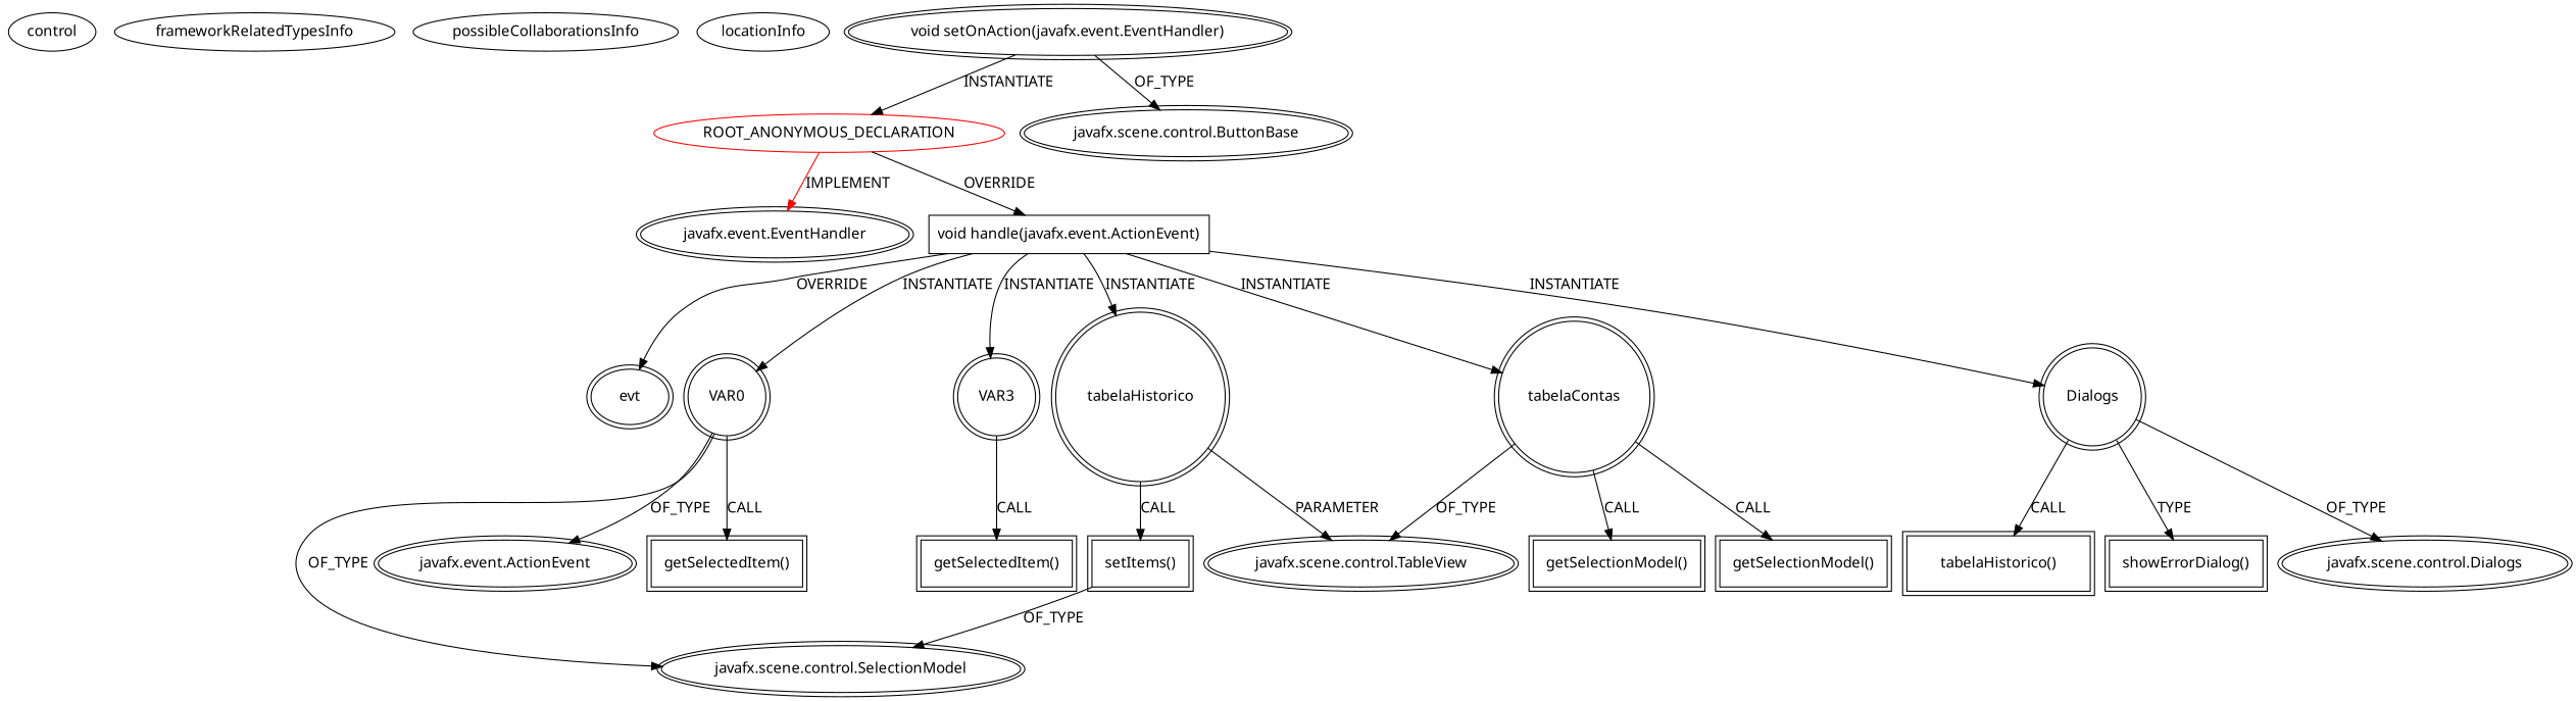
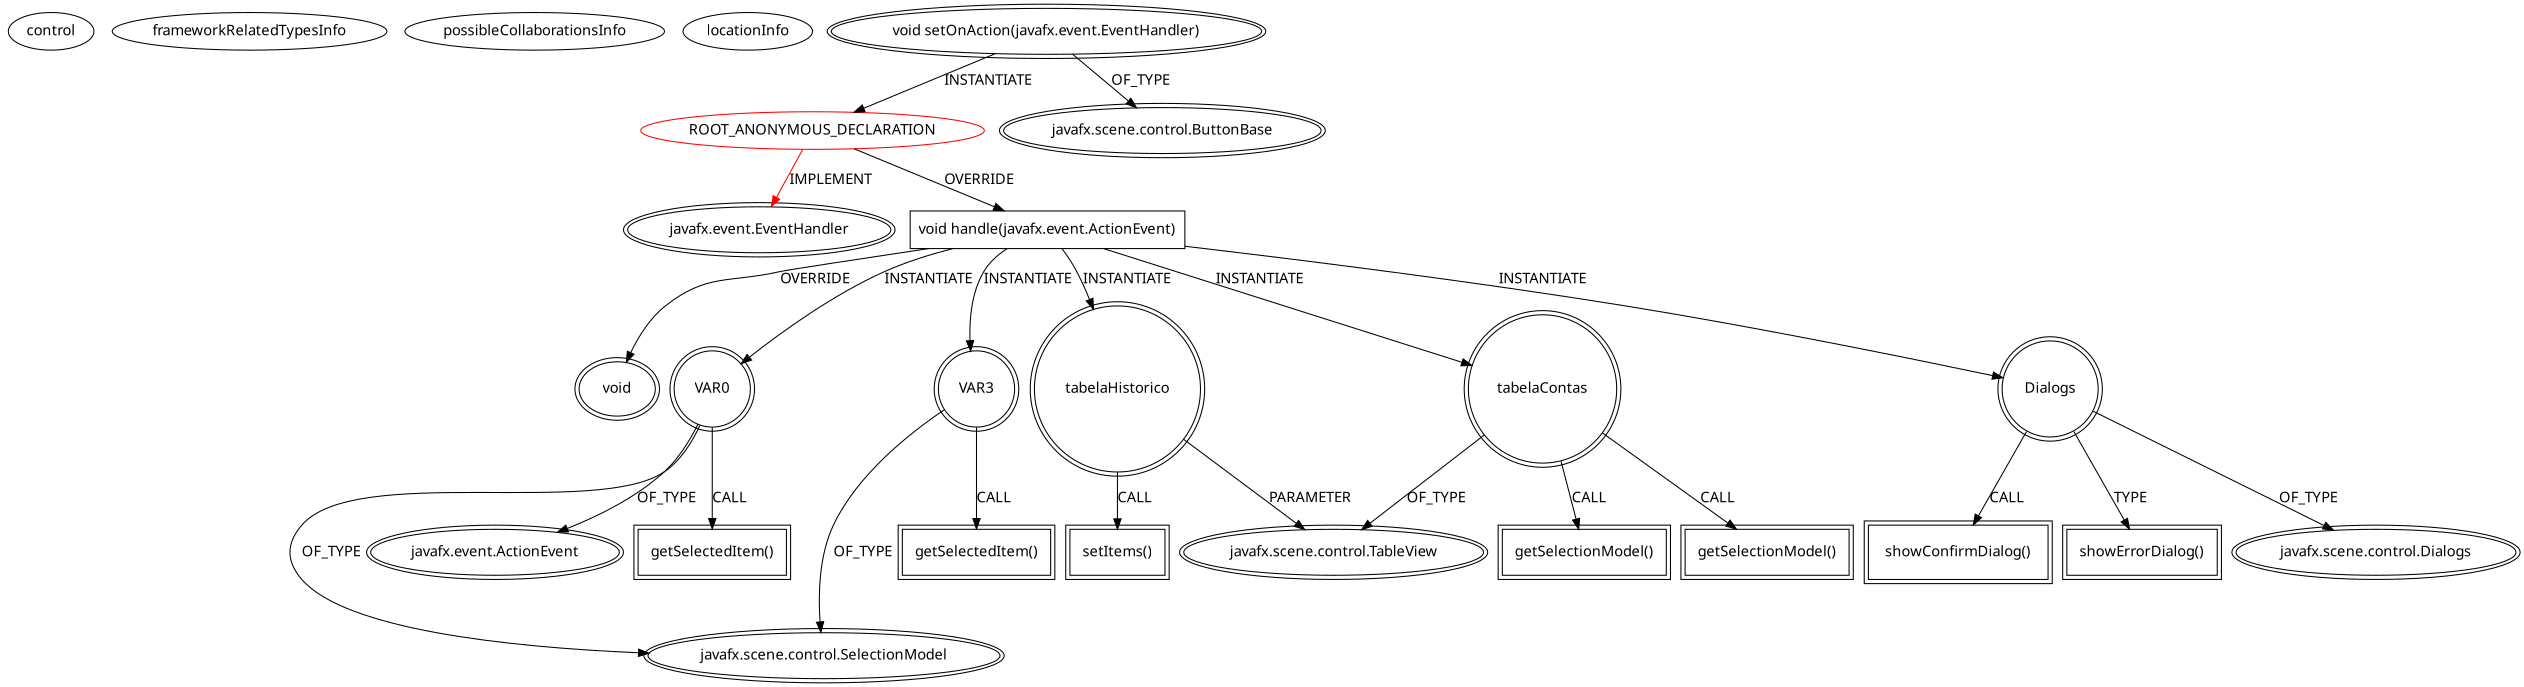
  digraph {
    fontname="Noto Sans"
    node [fontname="Noto Sans" isFrameworkType=true vertexType=INSIDE_CALL peripheries=2]
    edge [fontname="Noto Sans"]
    n1 [category=extension_graph graphId=2493 isAnonymous=true label=control possibleRelation=false isFrameworkType="" vertexType="" peripheries=""]
    frameworkRelatedTypesInfo [0="javafx.event.EventHandler" isFrameworkType="" vertexType="" peripheries=""]
    possibleCollaborationsInfo [isFrameworkType="" vertexType="" peripheries=""]
    locationInfo [contextSignature="void initialize(java.net.URL,java.util.ResourceBundle)" filePath="/diogocs1-FPessoais/FPessoais-master/FinancasPessoais/src/app/controllers/HomeController.java" graphId=2493 projectName="diogocs1-FPessoais" isFrameworkType="" vertexType="" peripheries=""]
    n5 [color=red isFrameworkType=false label=ROOT_ANONYMOUS_DECLARATION vertexType=ROOT_ANONYMOUS_DECLARATION peripheries=""]
    n6 [label="javafx.event.EventHandler" vertexType=FRAMEWORK_INTERFACE_TYPE]
    n7 [isFrameworkType=false label="void handle(javafx.event.ActionEvent)" shape=box vertexType=OVERRIDING_METHOD_DECLARATION peripheries=""]
-   n8 [label=evt vertexType=PARAMETER_DECLARATION]
+   n8 [label=void vertexType=PARAMETER_DECLARATION]
    n9 [label=VAR0 shape=circle vertexType=VARIABLE_EXPRESION]
    n10 [label=tabelaContas shape=circle vertexType=VARIABLE_EXPRESION]
    n11 [label=Dialogs shape=circle vertexType=VARIABLE_EXPRESION]
    n12 [label=VAR3 shape=circle vertexType=VARIABLE_EXPRESION]
    n13 [label=tabelaHistorico shape=circle vertexType=VARIABLE_EXPRESION]
    n14 [label="void setOnAction(javafx.event.EventHandler)" vertexType=OUTSIDE_CALL]
    n15 [label="javafx.scene.control.ButtonBase" vertexType=FRAMEWORK_CLASS_TYPE]
    n16 [label="javafx.event.ActionEvent" vertexType=FRAMEWORK_CLASS_TYPE]
    n17 [label="javafx.scene.control.SelectionModel" vertexType=FRAMEWORK_CLASS_TYPE]
    n18 [label="getSelectedItem()" shape=box]
    n19 [label="javafx.scene.control.TableView" vertexType=FRAMEWORK_CLASS_TYPE]
    n20 [label="getSelectionModel()" shape=box]
    n21 [label="getSelectionModel()" shape=box]
    n22 [label="javafx.scene.control.Dialogs" vertexType=FRAMEWORK_CLASS_TYPE]
-   n23 [label="tabelaHistorico()" shape=box]
+   n23 [label="showConfirmDialog()" shape=box]
    n24 [label="showErrorDialog()" shape=box]
    n25 [label="getSelectedItem()" shape=box]
    n26 [label="setItems()" shape=box]
    n5 -> n6 [color=red label=IMPLEMENT]
    n5 -> n7 [label=OVERRIDE]
    n7 -> n8 [label=OVERRIDE]
    n7 -> n9 [label=INSTANTIATE]
    n7 -> n10 [label=INSTANTIATE]
    n7 -> n11 [label=INSTANTIATE]
    n7 -> n12 [label=INSTANTIATE]
    n7 -> n13 [label=INSTANTIATE]
    n9 -> n16 [label=OF_TYPE]
    n9 -> n17 [label=OF_TYPE]
    n9 -> n18 [label=CALL]
    n10 -> n19 [label=OF_TYPE]
    n10 -> n20 [label=CALL]
    n10 -> n21 [label=CALL]
    n11 -> n22 [label=OF_TYPE]
    n11 -> n23 [label=CALL]
    n11 -> n24 [label=TYPE]
-   n26 -> n17 [label=OF_TYPE]
+   n12 -> n17 [label=OF_TYPE]
    n12 -> n25 [label=CALL]
    n13 -> n19 [label=PARAMETER]
    n13 -> n26 [label=CALL]
    n14 -> n5 [label=INSTANTIATE]
    n14 -> n15 [label=OF_TYPE]
  }
